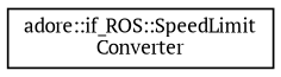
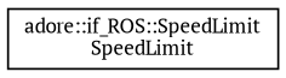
  digraph {
    rankdir=TB
    fontname="PT Serif"
-   n1 [color=black fillcolor=white fontname="PT Serif" fontsize=10 height=0.2 label="adore::if_ROS::SpeedLimit\lConverter" shape=record style=filled width=0.4]
+   n1 [color=black fillcolor=white fontname="PT Serif" fontsize=10 height=0.2 label="adore::if_ROS::SpeedLimit\lSpeedLimit" shape=record style=filled width=0.4]
  }
